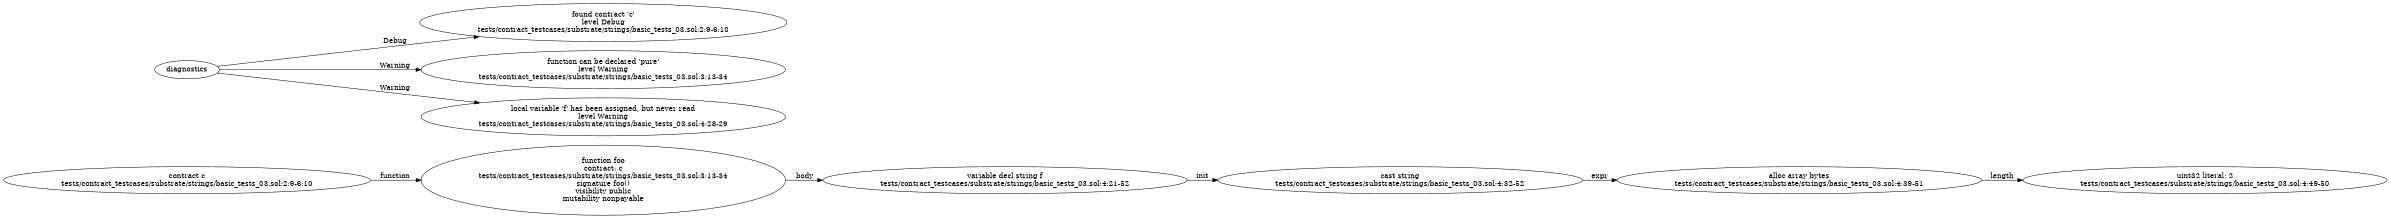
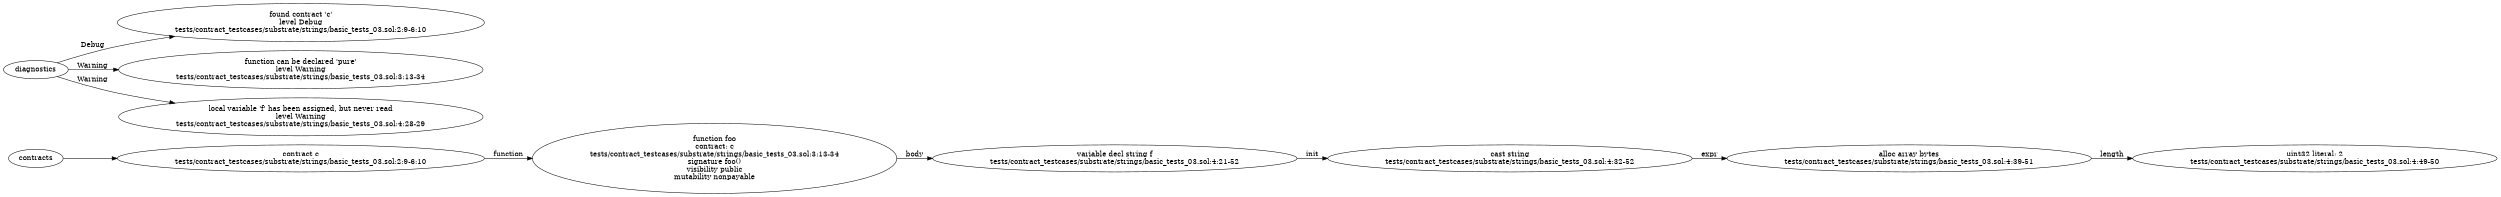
  strict digraph {
    rankdir=LR
    n1 [label="contract c\ntests/contract_testcases/substrate/strings/basic_tests_03.sol:2:9-6:10"]
    n2 [label="function foo\ncontract: c\ntests/contract_testcases/substrate/strings/basic_tests_03.sol:3:13-34\nsignature foo()\nvisibility public\nmutability nonpayable"]
    n3 [label="variable decl string f\ntests/contract_testcases/substrate/strings/basic_tests_03.sol:4:21-52"]
    n4 [label="cast string\ntests/contract_testcases/substrate/strings/basic_tests_03.sol:4:32-52"]
    n5 [label="alloc array bytes\ntests/contract_testcases/substrate/strings/basic_tests_03.sol:4:39-51"]
    n6 [label="uint32 literal: 2\ntests/contract_testcases/substrate/strings/basic_tests_03.sol:4:49-50"]
    n7 [label="found contract 'c'\nlevel Debug\ntests/contract_testcases/substrate/strings/basic_tests_03.sol:2:9-6:10"]
    n8 [label="function can be declared 'pure'\nlevel Warning\ntests/contract_testcases/substrate/strings/basic_tests_03.sol:3:13-34"]
    n9 [label="local variable 'f' has been assigned, but never read\nlevel Warning\ntests/contract_testcases/substrate/strings/basic_tests_03.sol:4:28-29"]
+   contracts
    diagnostics
    n1 -> n2 [label=function]
    n2 -> n3 [label=body]
    n3 -> n4 [label=init]
    n4 -> n5 [label=expr]
    n5 -> n6 [label=length]
+   contracts -> n1
    diagnostics -> n7 [label=Debug]
    diagnostics -> n8 [label=Warning]
    diagnostics -> n9 [label=Warning]
  }
